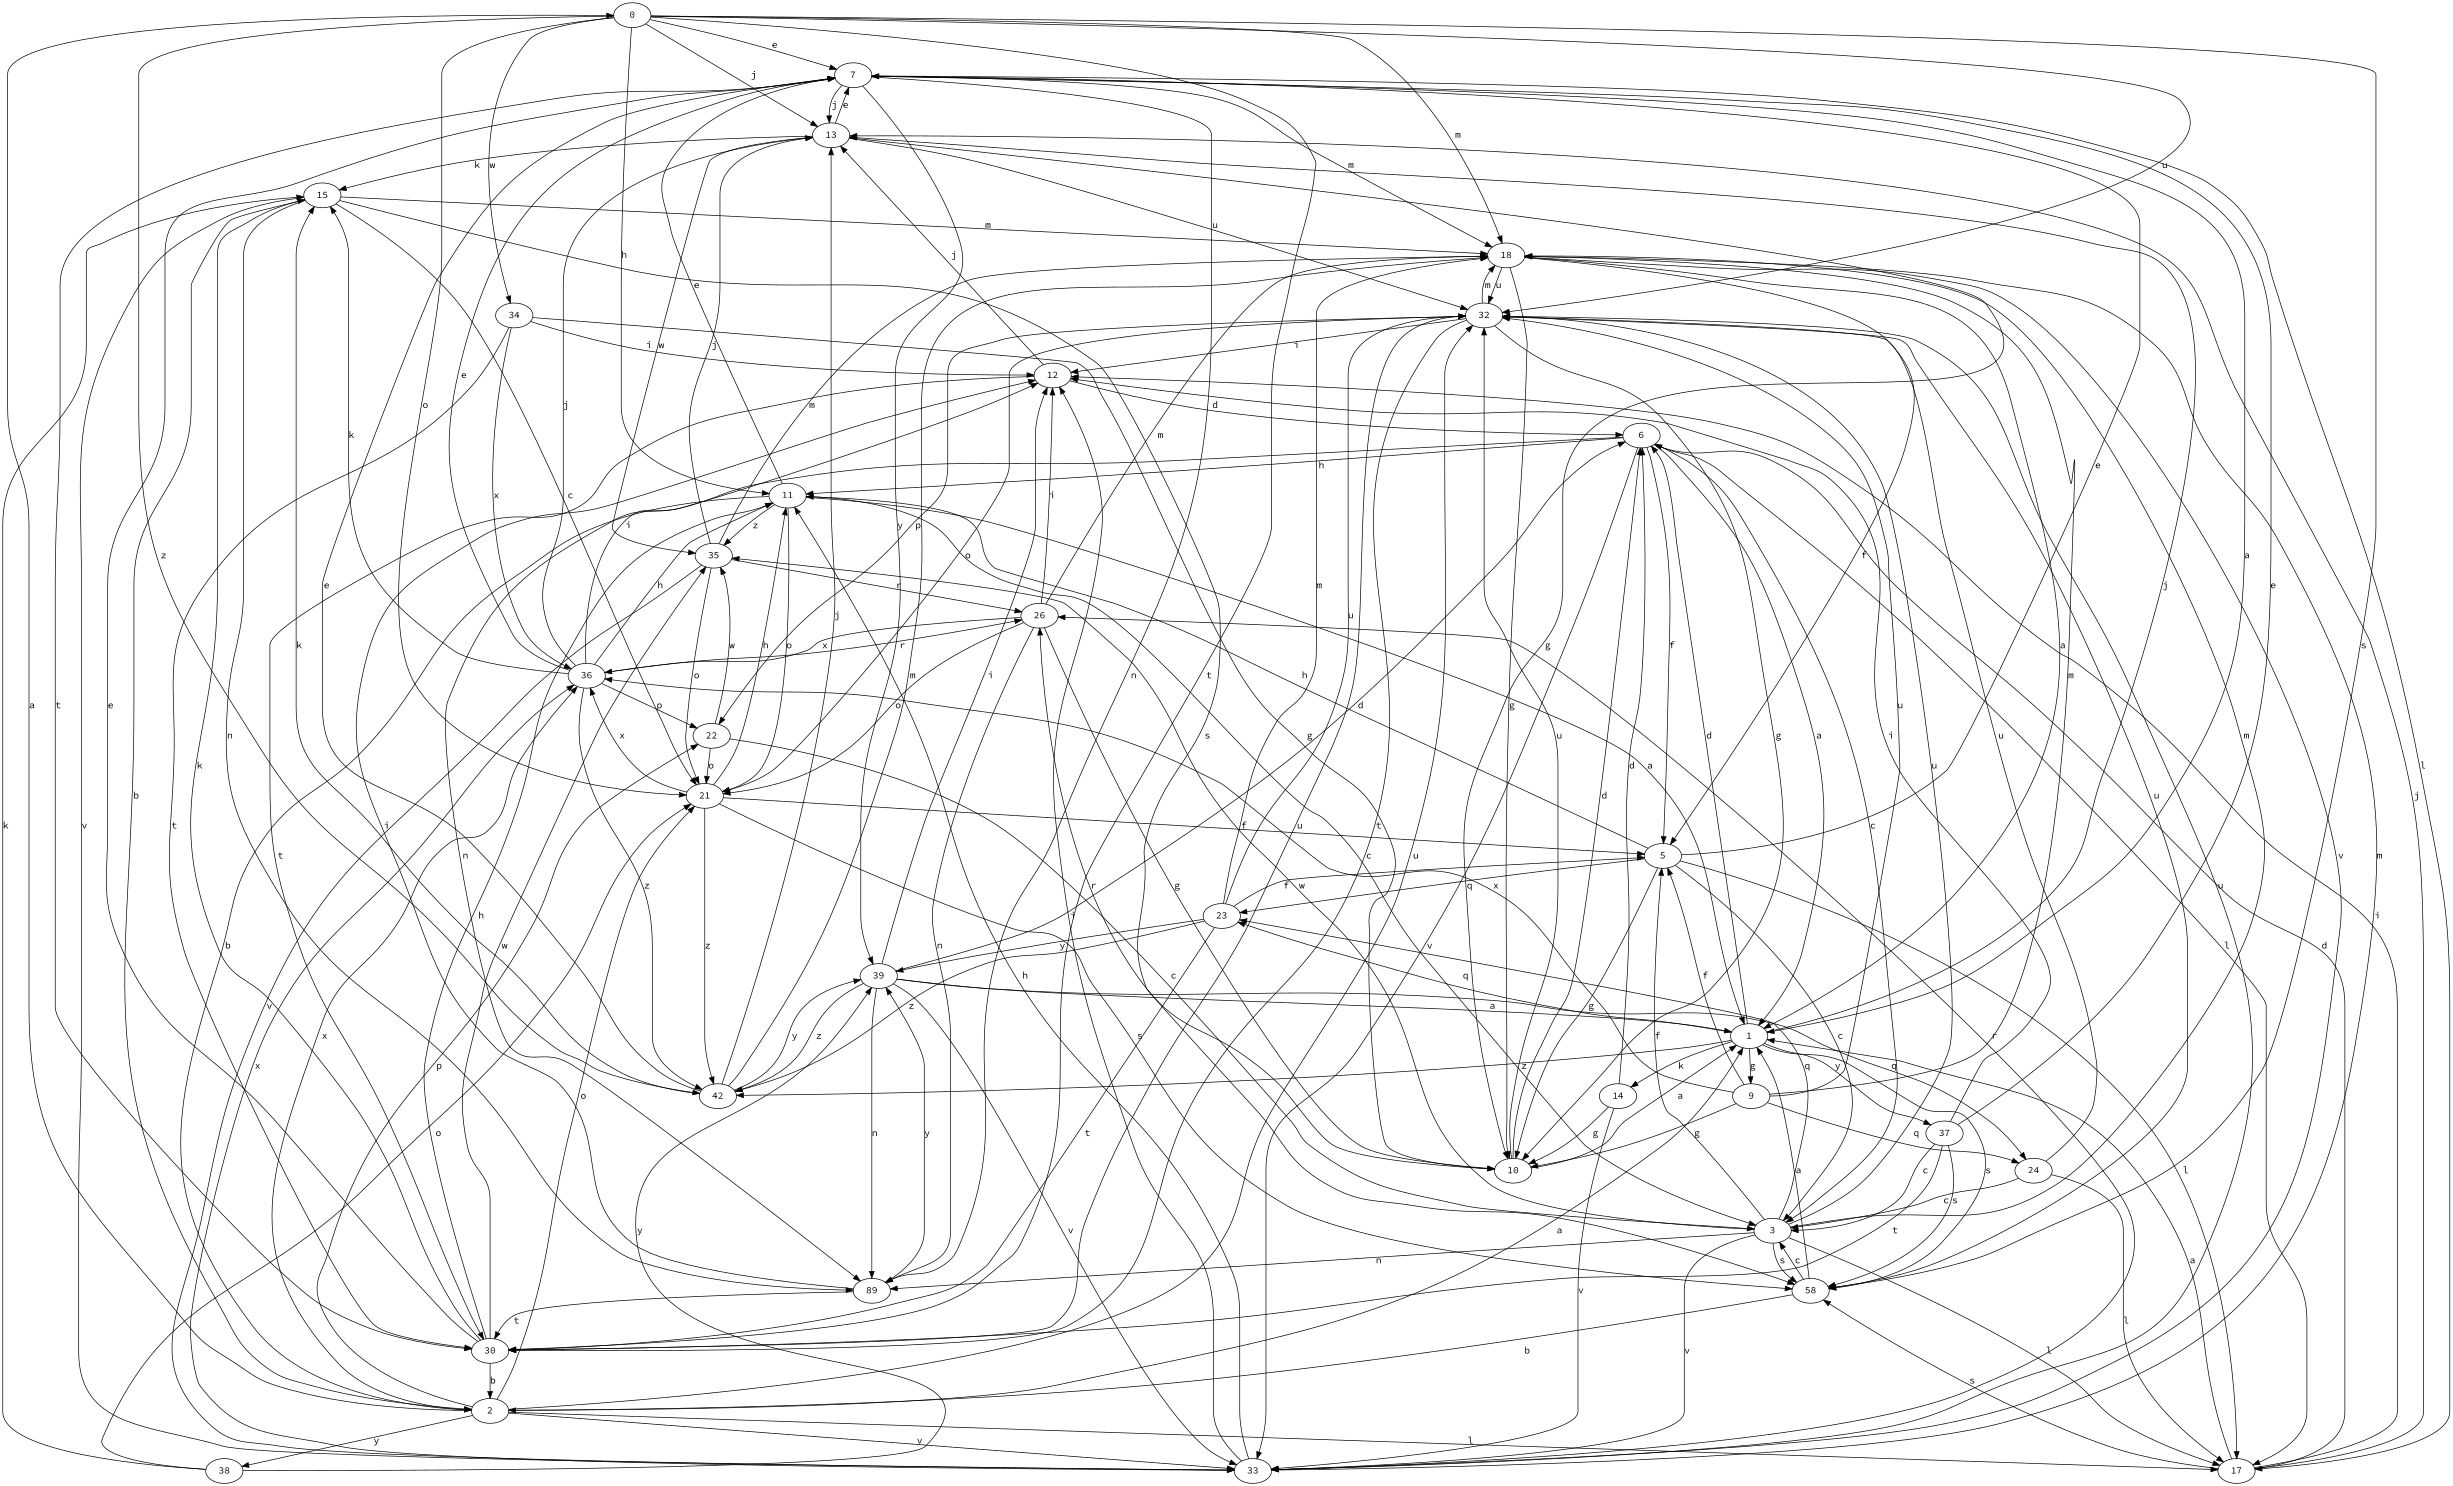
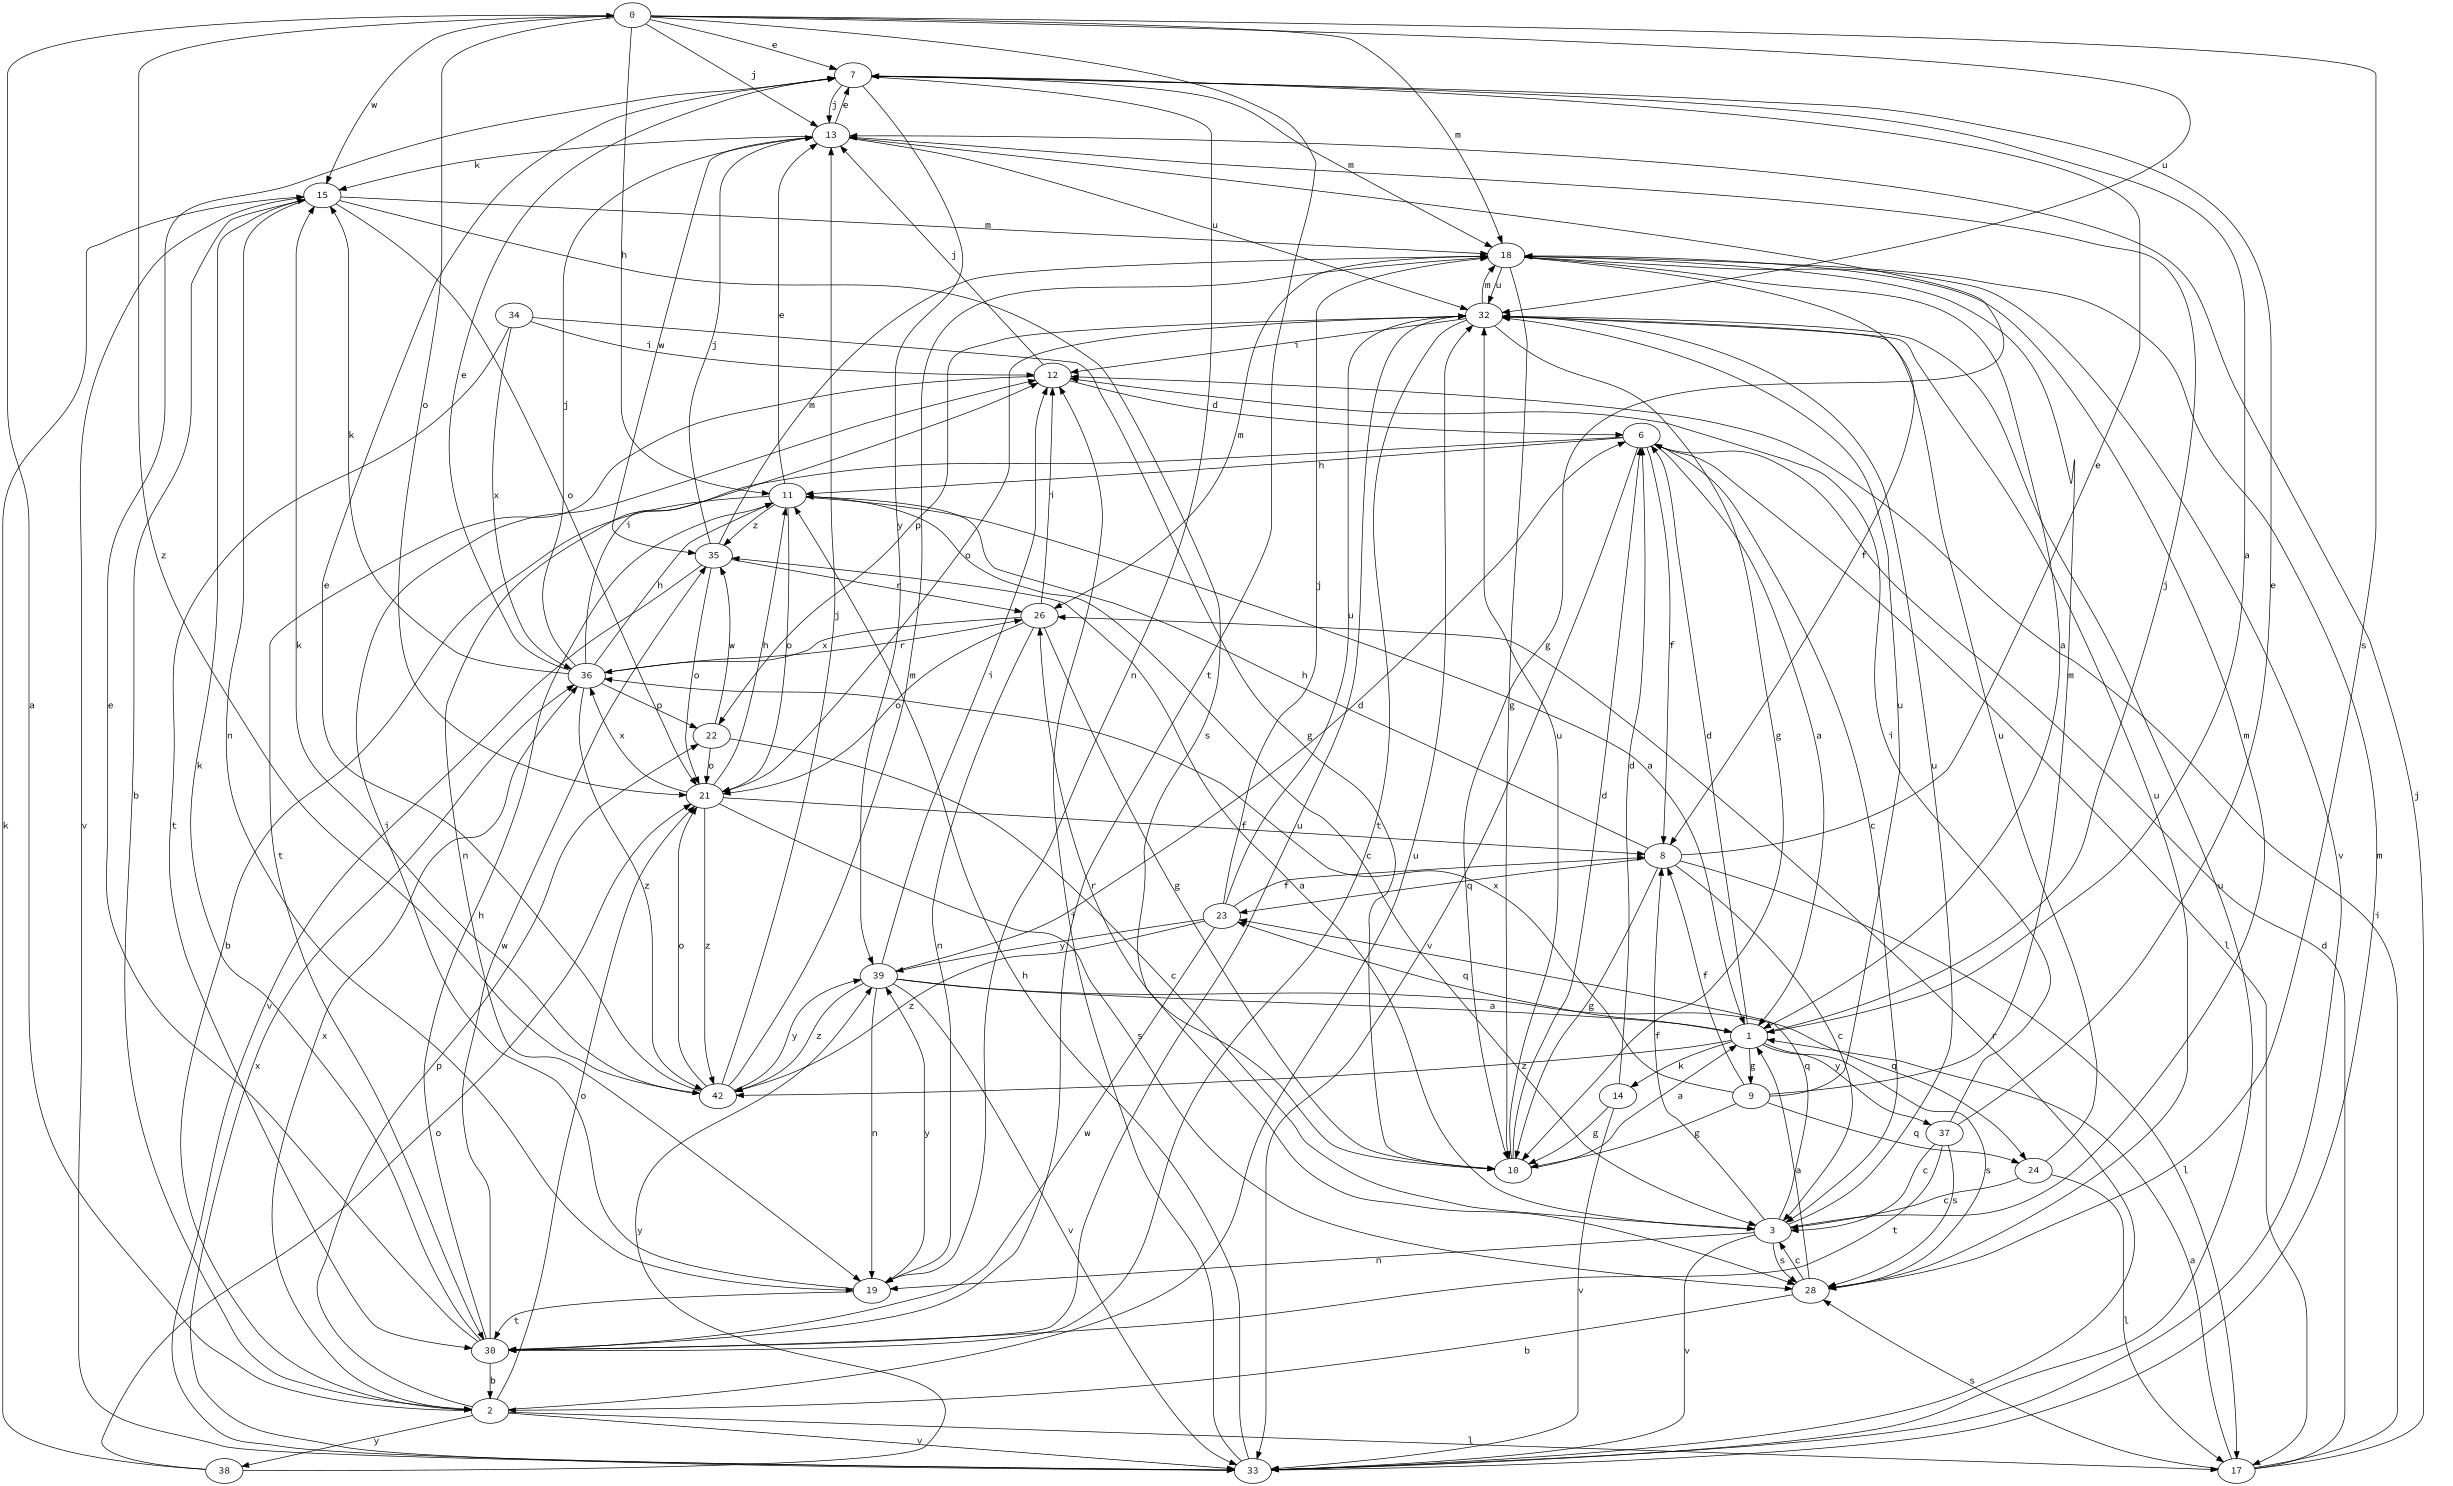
  strict digraph {
    fontname="Source Code Pro"
    node [fontname="Source Code Pro"]
    edge [fontname="Source Code Pro"]
    0
    7
    11
    13
    18
    21
-   28 [label=58]
+   28
    30
    32
    34
    42
    1
    17
-   19 [label=89]
+   19
    39
    2
    3
    35
    10
    15
    33
-   8 [label=5]
+   8
    36
    22
    12
    6
    9
    14
    23
    37
    24
    38
    26
    0 -> 7 [label=e]
    0 -> 11 [label=h]
    0 -> 13 [label=j]
    0 -> 18 [label=m]
    0 -> 21 [label=o]
    0 -> 28 [label=s]
    0 -> 30 [label=t]
    0 -> 32 [label=u]
-   0 -> 34 [label=w]
+   0 -> 15 [label=w]
    0 -> 42 [label=z]
    7 -> 13 [label=j]
    7 -> 18 [label=m]
-   7 -> 30 [label=t]
    7 -> 1 [label=a]
-   7 -> 17 [label=l]
    7 -> 19 [label=n]
    7 -> 39 [label=y]
-   11 -> 7 [label=e]
+   11 -> 13 [label=e]
    11 -> 21 [label=o]
    11 -> 1 [label=a]
    11 -> 2 [label=b]
    11 -> 3 [label=c]
    11 -> 35 [label=z]
    13 -> 7 [label=e]
    13 -> 32 [label=u]
    13 -> 35 [label=w]
    13 -> 10 [label=g]
    13 -> 15 [label=k]
    18 -> 32 [label=u]
    18 -> 1 [label=a]
    18 -> 10 [label=g]
    18 -> 33 [label=v]
    18 -> 8 [label=f]
    21 -> 11 [label=h]
    21 -> 28 [label=s]
    21 -> 42 [label=z]
    21 -> 8 [label=f]
    21 -> 36 [label=x]
    28 -> 32 [label=u]
    28 -> 1 [label=a]
    28 -> 2 [label=b]
    28 -> 3 [label=c]
    30 -> 7 [label=e]
    30 -> 11 [label=h]
    30 -> 32 [label=u]
    30 -> 2 [label=b]
    30 -> 35 [label=w]
    30 -> 15 [label=k]
    32 -> 18 [label=m]
    32 -> 21 [label=o]
    32 -> 30 [label=t]
    32 -> 10 [label=g]
    32 -> 22 [label=p]
    32 -> 12 [label=i]
    34 -> 30 [label=t]
    34 -> 10 [label=g]
    34 -> 36 [label=x]
    34 -> 12 [label=i]
    42 -> 7 [label=e]
    42 -> 13 [label=j]
    42 -> 18 [label=m]
+   42 -> 21 [label=o]
    42 -> 39 [label=y]
    42 -> 15 [label=k]
    1 -> 13 [label=j]
    1 -> 28 [label=s]
    1 -> 42 [label=z]
    1 -> 6 [label=d]
    1 -> 9 [label=g]
    1 -> 14 [label=k]
    1 -> 23 [label=q]
    1 -> 37 [label=y]
    17 -> 13 [label=j]
    17 -> 28 [label=s]
    17 -> 1 [label=a]
    17 -> 12 [label=i]
    17 -> 6 [label=d]
    19 -> 30 [label=t]
    19 -> 39 [label=y]
    19 -> 12 [label=i]
    39 -> 42 [label=z]
    39 -> 1 [label=a]
    39 -> 19 [label=n]
    39 -> 33 [label=v]
    39 -> 12 [label=i]
    39 -> 6 [label=d]
    39 -> 24 [label=q]
    2 -> 0 [label=a]
    2 -> 21 [label=o]
    2 -> 32 [label=u]
-   2 -> 1 [label=a]
    2 -> 17 [label=l]
    2 -> 33 [label=v]
    2 -> 36 [label=x]
    2 -> 22 [label=p]
    2 -> 38 [label=y]
    3 -> 18 [label=m]
    3 -> 28 [label=s]
    3 -> 32 [label=u]
-   3 -> 17 [label=l]
    3 -> 19 [label=n]
-   3 -> 35 [label=w]
+   3 -> 35 [label=a]
    3 -> 33 [label=v]
    3 -> 8 [label=f]
    3 -> 23 [label=q]
    35 -> 13 [label=j]
    35 -> 18 [label=m]
    35 -> 21 [label=o]
    35 -> 33 [label=v]
    35 -> 26 [label=r]
    10 -> 32 [label=u]
    10 -> 1 [label=a]
    10 -> 6 [label=d]
    10 -> 26 [label=r]
    15 -> 18 [label=m]
-   15 -> 21 [label=c]
+   15 -> 21 [label=o]
    15 -> 28 [label=s]
    15 -> 19 [label=n]
    15 -> 2 [label=b]
    15 -> 33 [label=v]
    33 -> 11 [label=h]
    33 -> 18 [label=m]
    33 -> 32 [label=u]
    33 -> 36 [label=x]
    33 -> 12 [label=i]
    33 -> 26 [label=r]
    8 -> 7 [label=e]
    8 -> 11 [label=h]
    8 -> 17 [label=l]
    8 -> 3 [label=c]
    8 -> 10 [label=g]
    8 -> 23 [label=q]
    36 -> 7 [label=e]
    36 -> 11 [label=h]
    36 -> 13 [label=j]
    36 -> 42 [label=z]
    36 -> 15 [label=k]
    36 -> 22 [label=p]
    36 -> 12 [label=i]
    36 -> 26 [label=r]
    22 -> 21 [label=o]
    22 -> 3 [label=c]
    22 -> 35 [label=w]
    12 -> 13 [label=j]
    12 -> 30 [label=t]
    12 -> 6 [label=d]
    6 -> 11 [label=h]
    6 -> 1 [label=a]
    6 -> 17 [label=l]
    6 -> 19 [label=n]
    6 -> 3 [label=c]
    6 -> 33 [label=v]
    6 -> 8 [label=f]
    9 -> 18 [label=m]
    9 -> 32 [label=u]
    9 -> 10 [label=g]
    9 -> 8 [label=f]
    9 -> 36 [label=x]
    9 -> 24 [label=q]
    14 -> 10 [label=g]
    14 -> 33 [label=v]
    14 -> 6 [label=d]
-   23 -> 18 [label=m]
-   23 -> 30 [label=t]
+   23 -> 18 [label=j]
+   23 -> 30 [label=w]
    23 -> 32 [label=u]
    23 -> 42 [label=z]
    23 -> 39 [label=y]
    23 -> 8 [label=f]
    37 -> 7 [label=e]
    37 -> 28 [label=s]
    37 -> 30 [label=t]
    37 -> 3 [label=c]
    37 -> 12 [label=i]
    24 -> 32 [label=u]
    24 -> 17 [label=l]
    24 -> 3 [label=c]
    38 -> 21 [label=o]
    38 -> 39 [label=y]
    38 -> 15 [label=k]
-   26 -> 18 [label=m]
+   18 -> 26 [label=m]
    26 -> 21 [label=o]
    26 -> 19 [label=n]
    26 -> 10 [label=g]
    26 -> 36 [label=x]
    26 -> 12 [label=i]
  }
